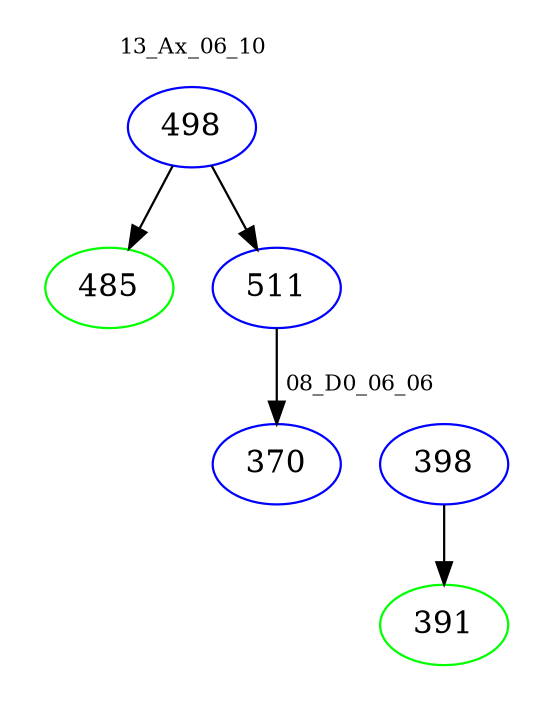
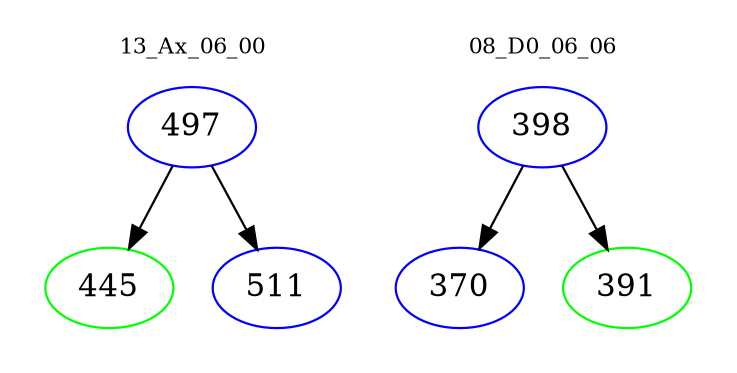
  digraph {
    node [color=blue]
    edge [color=black]
-   n1 [label=498]
-   n2 [color=green label=485]
+   n1 [label=497]
+   n2 [color=green label=445]
    n3 [label=511]
    n4 [label=398]
    n5 [label=370]
    n6 [color=green label=391]
    subgraph cluster_1 {
      color=white
      fontsize=10
-     label="13_Ax_06_10"
+     label="13_Ax_06_00"
      n1
      n2
      n3
    }
    subgraph cluster_2 {
      color=white
      fontsize=10
      label="08_D0_06_06"
      n4
      n5
      n6
    }
    n1 -> n2
    n1 -> n3
-   n3 -> n5
+   n4 -> n5
    n4 -> n6
  }
